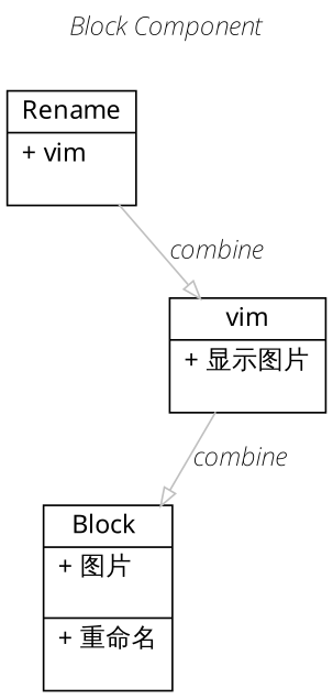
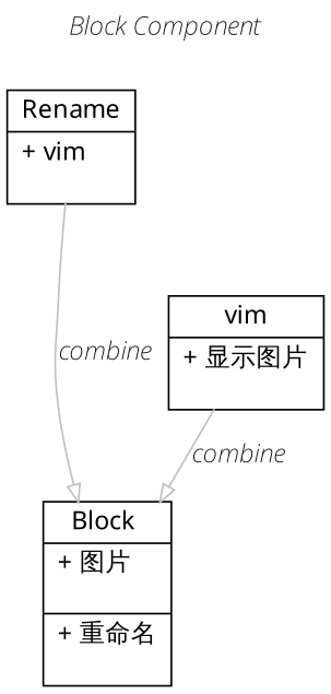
  digraph {
    compound=true
    fontname="Source Code Variable ExtraLight Italic"
    label="Block Component"
    labelloc=t
    node [color=black fontname="仿宋" ordering=out shape=record]
    edge [arrowhead=empty color=gray fontname="Source Code Variable ExtraLight Italic"]
    n1 [label="{Block \n  | + 图片\l\n  | + 重命名\l\n  }"]
    n2 [label="{vim\n  | + 显示图片\l\n  }"]
    n3 [label="{Rename\n  | + vim\l\n  }"]
    n2 -> n1 [label=combine]
-   n3 -> n2 [label=combine]
+   n3 -> n1 [label=combine]
  }
